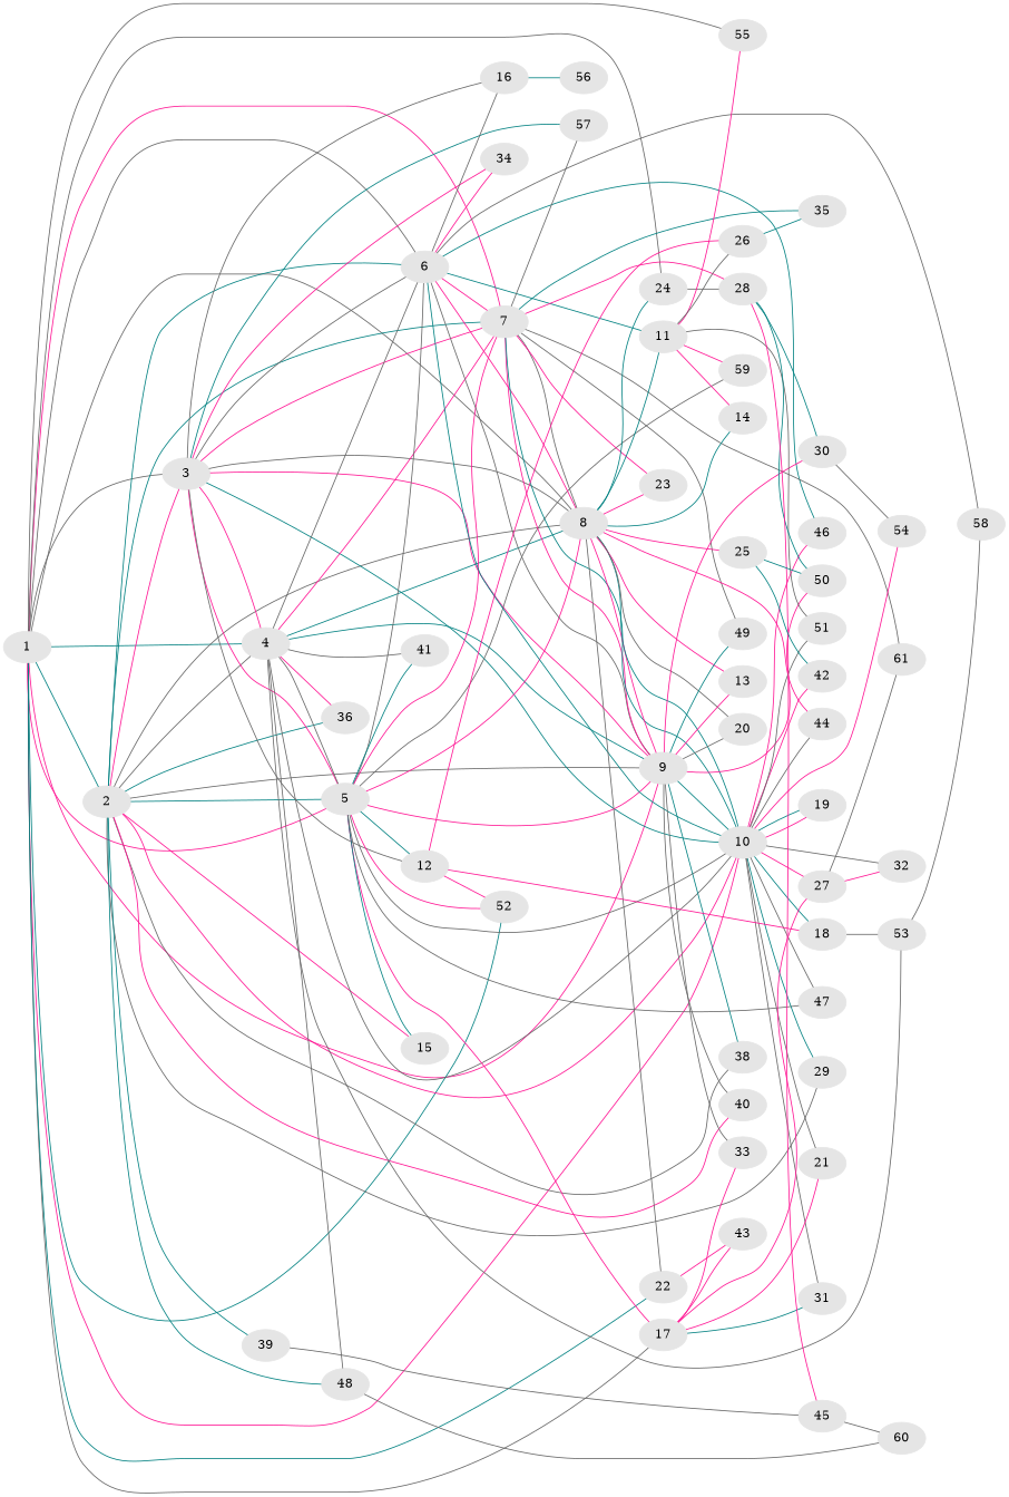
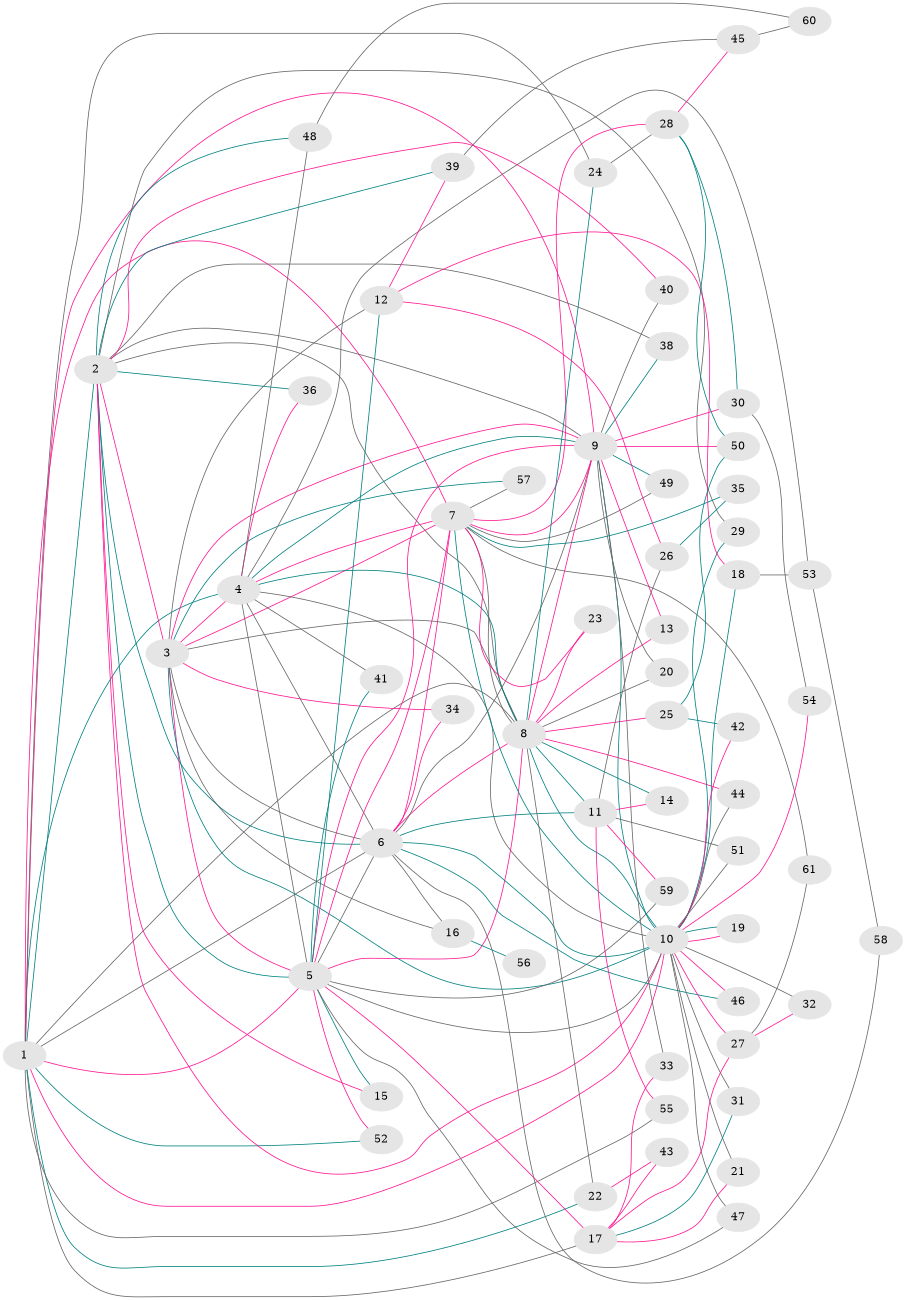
  graph {
    rankdir=LR
    node [color=gray90 style=filled]
    edge [color=gray40]
    1
    2
    3
    4
    5
    6
    7
    8
    9
    10
    17
    22
    24
    52
    55
    15
    29
    36
    38
    39
    40
    48
    12
    16
    34
    57
    41
    53
    47
    59
    11
    46
    58
    23
    28
    35
    49
    61
    13
    14
    20
    25
    44
    30
    33
    50
    18
    19
    21
    27
    31
    32
    42
    51
    54
    43
    45
    60
    26
    56
    1 -- 2 [color=teal]
-   1 -- 3
    1 -- 4 [color=teal]
    1 -- 5 [color=deeppink]
    1 -- 6
    1 -- 7 [color=deeppink]
    1 -- 8
    1 -- 9 [color=deeppink]
    1 -- 10 [color=deeppink]
    1 -- 17
    1 -- 22 [color=teal]
    1 -- 24
    1 -- 52 [color=teal]
    1 -- 55
    2 -- 3 [color=deeppink]
-   2 -- 4
    2 -- 5 [color=teal]
    2 -- 6 [color=teal]
-   2 -- 7 [color=teal]
    2 -- 8
    2 -- 9
    2 -- 10 [color=deeppink]
    2 -- 15 [color=deeppink]
    2 -- 29
    2 -- 36 [color=teal]
    2 -- 38
    2 -- 39 [color=teal]
    2 -- 40 [color=deeppink]
    2 -- 48 [color=teal]
    3 -- 4 [color=deeppink]
    3 -- 5 [color=deeppink]
    3 -- 6
    3 -- 7 [color=deeppink]
    3 -- 8
    3 -- 9 [color=deeppink]
    3 -- 10 [color=teal]
    3 -- 12
    3 -- 16
    3 -- 34 [color=deeppink]
    3 -- 57 [color=teal]
    4 -- 5
    4 -- 6
    4 -- 7 [color=deeppink]
    4 -- 8 [color=teal]
    4 -- 9 [color=teal]
    4 -- 10
    4 -- 36 [color=deeppink]
    4 -- 48
    4 -- 41
    4 -- 53
    5 -- 6
    5 -- 7 [color=deeppink]
    5 -- 8 [color=deeppink]
    5 -- 9 [color=deeppink]
    5 -- 10
    5 -- 17 [color=deeppink]
    5 -- 52 [color=deeppink]
    5 -- 15 [color=teal]
    5 -- 12 [color=teal]
    5 -- 41 [color=teal]
    5 -- 47
    5 -- 59
    6 -- 7 [color=deeppink]
    6 -- 8 [color=deeppink]
    6 -- 9
    6 -- 10 [color=teal]
    6 -- 16
    6 -- 34 [color=deeppink]
    6 -- 11 [color=teal]
    6 -- 46 [color=teal]
    6 -- 58
    7 -- 8
    7 -- 9 [color=deeppink]
    7 -- 10 [color=teal]
    7 -- 57
    7 -- 23 [color=deeppink]
    7 -- 28 [color=deeppink]
    7 -- 35 [color=teal]
    7 -- 49
    7 -- 61
    8 -- 9 [color=deeppink]
    8 -- 10 [color=teal]
    8 -- 22
    8 -- 24 [color=teal]
    8 -- 11 [color=teal]
    8 -- 23 [color=deeppink]
    8 -- 13 [color=deeppink]
    8 -- 14 [color=teal]
    8 -- 20
    8 -- 25 [color=deeppink]
    8 -- 44 [color=deeppink]
    9 -- 10 [color=teal]
    9 -- 38 [color=teal]
    9 -- 40
    9 -- 49 [color=teal]
    9 -- 13 [color=deeppink]
    9 -- 20
    9 -- 30 [color=deeppink]
    9 -- 33
    9 -- 50 [color=deeppink]
    10 -- 29 [color=teal]
    10 -- 47
    10 -- 46 [color=deeppink]
    10 -- 44
    10 -- 18 [color=teal]
    10 -- 19 [color=deeppink]
    10 -- 19 [color=teal]
    10 -- 21
    10 -- 27 [color=deeppink]
    10 -- 31
    10 -- 32
    10 -- 42 [color=deeppink]
    10 -- 51
    10 -- 54 [color=deeppink]
    17 -- 33 [color=deeppink]
    17 -- 21 [color=deeppink]
    17 -- 27 [color=deeppink]
    17 -- 31 [color=teal]
    17 -- 43 [color=deeppink]
    22 -- 43 [color=deeppink]
    24 -- 28
    39 -- 45
    48 -- 60
-   12 -- 52 [color=deeppink]
+   12 -- 39 [color=deeppink]
    12 -- 18 [color=deeppink]
    12 -- 26 [color=deeppink]
    16 -- 56 [color=teal]
    53 -- 58
    11 -- 55 [color=deeppink]
    11 -- 59 [color=deeppink]
    11 -- 14 [color=deeppink]
    11 -- 51
    11 -- 26
    28 -- 30 [color=teal]
    28 -- 50 [color=teal]
    28 -- 45 [color=deeppink]
    25 -- 50 [color=teal]
    25 -- 42 [color=teal]
    30 -- 54
    18 -- 53
    27 -- 61
    27 -- 32 [color=deeppink]
    45 -- 60
    26 -- 35 [color=teal]
  }
